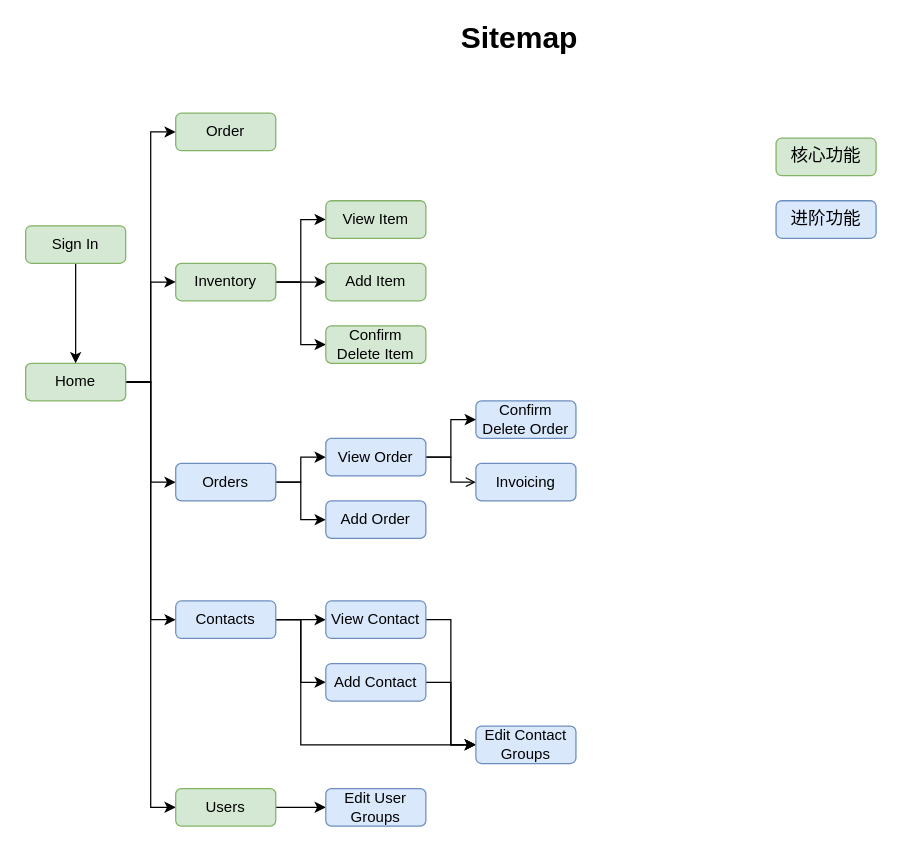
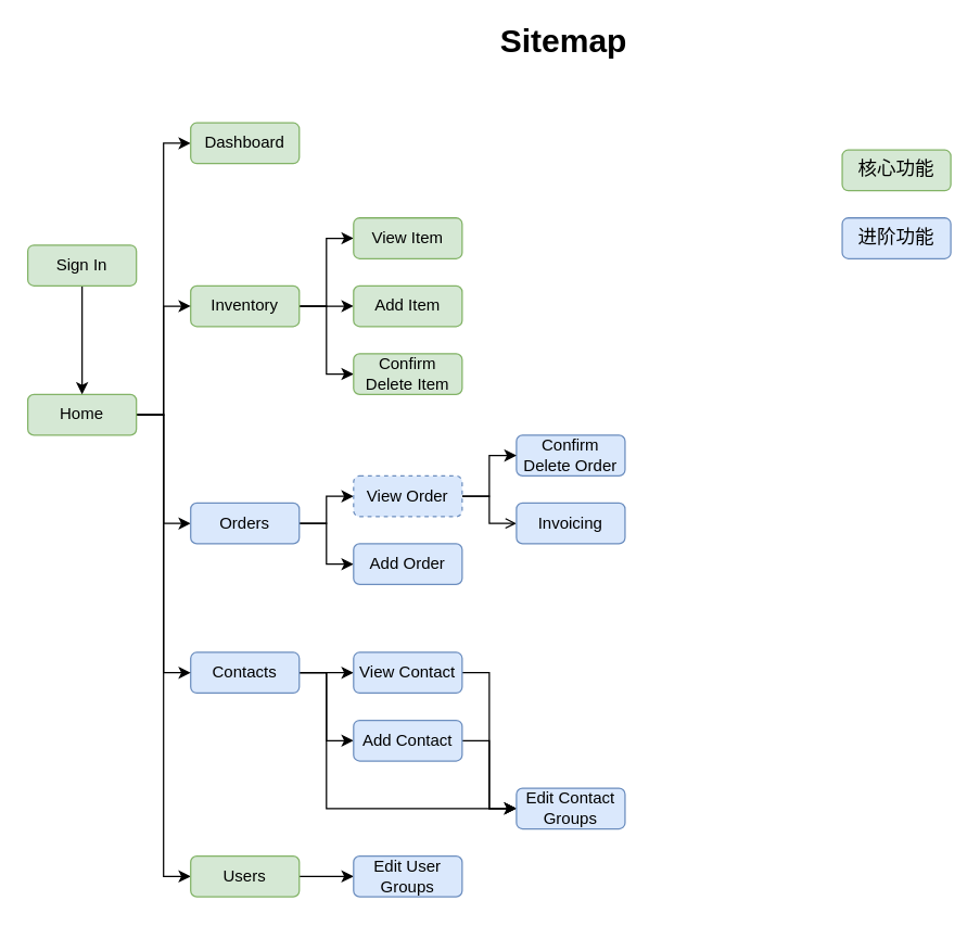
  <mxCell id="0" />
  <mxCell id="1" parent="0" />
  <mxCell id="2" value="&lt;h1&gt;Sitemap&lt;/h1&gt;" style="text;html=1;strokeColor=none;fillColor=none;align=center;verticalAlign=middle;whiteSpace=wrap;rounded=0;" parent="1" vertex="1"><mxGeometry x="330" y="20" width="170" height="20" as="geometry" /></mxCell>
  <mxCell id="3" style="edgeStyle=orthogonalEdgeStyle;rounded=0;orthogonalLoop=1;jettySize=auto;html=1;exitX=1;exitY=0.5;exitDx=0;exitDy=0;entryX=0;entryY=0.5;entryDx=0;entryDy=0;" parent="1" source="6" target="13" edge="1"><mxGeometry relative="1" as="geometry"><Array as="points"><mxPoint x="250" y="225" /><mxPoint x="250" y="225" /></Array></mxGeometry></mxCell>
  <mxCell id="4" style="edgeStyle=orthogonalEdgeStyle;rounded=0;orthogonalLoop=1;jettySize=auto;html=1;exitX=1;exitY=0.5;exitDx=0;exitDy=0;entryX=0;entryY=0.5;entryDx=0;entryDy=0;" parent="1" source="6" target="8" edge="1"><mxGeometry relative="1" as="geometry" /></mxCell>
  <mxCell id="5" style="edgeStyle=orthogonalEdgeStyle;rounded=0;orthogonalLoop=1;jettySize=auto;html=1;exitX=1;exitY=0.5;exitDx=0;exitDy=0;entryX=0;entryY=0.5;entryDx=0;entryDy=0;" parent="1" source="6" target="7" edge="1"><mxGeometry relative="1" as="geometry" /></mxCell>
  <mxCell id="6" value="Inventory" style="rounded=1;whiteSpace=wrap;html=1;fillColor=#d5e8d4;strokeColor=#82b366;" parent="1" vertex="1"><mxGeometry x="140" y="210" width="80" height="30" as="geometry" /></mxCell>
  <mxCell id="7" value="View Item" style="rounded=1;whiteSpace=wrap;html=1;fillColor=#d5e8d4;strokeColor=#82b366;" parent="1" vertex="1"><mxGeometry x="260" y="160" width="80" height="30" as="geometry" /></mxCell>
  <mxCell id="8" value="Confirm Delete Item" style="rounded=1;whiteSpace=wrap;html=1;fillColor=#d5e8d4;strokeColor=#82b366;" parent="1" vertex="1"><mxGeometry x="260" y="260" width="80" height="30" as="geometry" /></mxCell>
  <mxCell id="9" style="edgeStyle=orthogonalEdgeStyle;rounded=0;orthogonalLoop=1;jettySize=auto;html=1;exitX=1;exitY=0.5;exitDx=0;exitDy=0;entryX=0;entryY=0.5;entryDx=0;entryDy=0;" parent="1" source="12" target="21" edge="1"><mxGeometry relative="1" as="geometry" /></mxCell>
  <mxCell id="10" style="edgeStyle=orthogonalEdgeStyle;rounded=0;orthogonalLoop=1;jettySize=auto;html=1;exitX=1;exitY=0.5;exitDx=0;exitDy=0;entryX=0;entryY=0.5;entryDx=0;entryDy=0;" parent="1" source="12" target="37" edge="1"><mxGeometry relative="1" as="geometry" /></mxCell>
  <mxCell id="11" style="edgeStyle=orthogonalEdgeStyle;rounded=0;orthogonalLoop=1;jettySize=auto;html=1;exitX=1;exitY=0.5;exitDx=0;exitDy=0;entryX=0;entryY=0.5;entryDx=0;entryDy=0;" parent="1" source="12" target="38" edge="1"><mxGeometry relative="1" as="geometry"><Array as="points"><mxPoint x="240" y="495" /><mxPoint x="240" y="595" /></Array></mxGeometry></mxCell>
  <mxCell id="12" value="Contacts" style="rounded=1;whiteSpace=wrap;html=1;fillColor=#dae8fc;strokeColor=#6c8ebf;" parent="1" vertex="1"><mxGeometry x="140" y="480" width="80" height="30" as="geometry" /></mxCell>
  <mxCell id="13" value="Add Item" style="rounded=1;whiteSpace=wrap;html=1;fillColor=#d5e8d4;strokeColor=#82b366;" parent="1" vertex="1"><mxGeometry x="260" y="210" width="80" height="30" as="geometry" /></mxCell>
  <mxCell id="14" style="edgeStyle=orthogonalEdgeStyle;rounded=0;orthogonalLoop=1;jettySize=auto;html=1;exitX=1;exitY=0.5;exitDx=0;exitDy=0;entryX=0;entryY=0.5;entryDx=0;entryDy=0;" parent="1" source="19" target="6" edge="1"><mxGeometry relative="1" as="geometry" /></mxCell>
  <mxCell id="15" style="edgeStyle=orthogonalEdgeStyle;rounded=0;orthogonalLoop=1;jettySize=auto;html=1;exitX=1;exitY=0.5;exitDx=0;exitDy=0;entryX=0;entryY=0.5;entryDx=0;entryDy=0;" parent="1" source="19" target="28" edge="1"><mxGeometry relative="1" as="geometry" /></mxCell>
  <mxCell id="16" style="edgeStyle=orthogonalEdgeStyle;rounded=0;orthogonalLoop=1;jettySize=auto;html=1;exitX=1;exitY=0.5;exitDx=0;exitDy=0;entryX=0;entryY=0.5;entryDx=0;entryDy=0;" parent="1" source="19" target="12" edge="1"><mxGeometry relative="1" as="geometry" /></mxCell>
  <mxCell id="17" style="edgeStyle=orthogonalEdgeStyle;rounded=0;orthogonalLoop=1;jettySize=auto;html=1;exitX=1;exitY=0.5;exitDx=0;exitDy=0;entryX=0;entryY=0.5;entryDx=0;entryDy=0;" parent="1" source="19" target="23" edge="1"><mxGeometry relative="1" as="geometry" /></mxCell>
  <mxCell id="18" style="edgeStyle=orthogonalEdgeStyle;rounded=0;orthogonalLoop=1;jettySize=auto;html=1;exitX=1;exitY=0.5;exitDx=0;exitDy=0;entryX=0;entryY=0.5;entryDx=0;entryDy=0;" parent="1" source="19" target="35" edge="1"><mxGeometry relative="1" as="geometry" /></mxCell>
  <mxCell id="19" value="Home" style="rounded=1;whiteSpace=wrap;html=1;fillColor=#d5e8d4;strokeColor=#82b366;" parent="1" vertex="1"><mxGeometry x="20" y="290" width="80" height="30" as="geometry" /></mxCell>
  <mxCell id="20" style="edgeStyle=orthogonalEdgeStyle;rounded=0;orthogonalLoop=1;jettySize=auto;html=1;exitX=1;exitY=0.5;exitDx=0;exitDy=0;entryX=0;entryY=0.5;entryDx=0;entryDy=0;" parent="1" source="21" target="38" edge="1"><mxGeometry relative="1" as="geometry" /></mxCell>
  <mxCell id="21" value="View Contact" style="rounded=1;whiteSpace=wrap;html=1;fillColor=#dae8fc;strokeColor=#6c8ebf;" parent="1" vertex="1"><mxGeometry x="260" y="480" width="80" height="30" as="geometry" /></mxCell>
  <mxCell id="22" style="edgeStyle=orthogonalEdgeStyle;rounded=0;orthogonalLoop=1;jettySize=auto;html=1;exitX=1;exitY=0.5;exitDx=0;exitDy=0;entryX=0;entryY=0.5;entryDx=0;entryDy=0;fontFamily=Lucida Console;fontSize=14;" edge="1" parent="1" source="23" target="39"><mxGeometry relative="1" as="geometry" /></mxCell>
  <mxCell id="23" value="Users" style="rounded=1;whiteSpace=wrap;html=1;fillColor=#d5e8d4;strokeColor=#82b366;" parent="1" vertex="1"><mxGeometry x="140" y="630" width="80" height="30" as="geometry" /></mxCell>
  <mxCell id="24" style="edgeStyle=orthogonalEdgeStyle;rounded=0;orthogonalLoop=1;jettySize=auto;html=1;exitX=0.5;exitY=1;exitDx=0;exitDy=0;entryX=0.5;entryY=0;entryDx=0;entryDy=0;" parent="1" source="25" target="19" edge="1"><mxGeometry relative="1" as="geometry" /></mxCell>
  <mxCell id="25" value="Sign In" style="rounded=1;whiteSpace=wrap;html=1;fillColor=#d5e8d4;strokeColor=#82b366;" parent="1" vertex="1"><mxGeometry x="20" y="180" width="80" height="30" as="geometry" /></mxCell>
  <mxCell id="26" style="edgeStyle=orthogonalEdgeStyle;rounded=0;orthogonalLoop=1;jettySize=auto;html=1;exitX=1;exitY=0.5;exitDx=0;exitDy=0;entryX=0;entryY=0.5;entryDx=0;entryDy=0;" parent="1" source="28" target="33" edge="1"><mxGeometry relative="1" as="geometry" /></mxCell>
  <mxCell id="27" style="edgeStyle=orthogonalEdgeStyle;rounded=0;orthogonalLoop=1;jettySize=auto;html=1;exitX=1;exitY=0.5;exitDx=0;exitDy=0;entryX=0;entryY=0.5;entryDx=0;entryDy=0;" parent="1" source="28" target="30" edge="1"><mxGeometry relative="1" as="geometry" /></mxCell>
  <mxCell id="28" value="Orders" style="rounded=1;whiteSpace=wrap;html=1;fillColor=#dae8fc;strokeColor=#6c8ebf;" parent="1" vertex="1"><mxGeometry x="140" y="370" width="80" height="30" as="geometry" /></mxCell>
  <mxCell id="29" value="Confirm Delete Order" style="rounded=1;whiteSpace=wrap;html=1;fillColor=#dae8fc;strokeColor=#6c8ebf;" parent="1" vertex="1"><mxGeometry x="380" y="320" width="80" height="30" as="geometry" /></mxCell>
  <mxCell id="30" value="Add Order" style="rounded=1;whiteSpace=wrap;html=1;fillColor=#dae8fc;strokeColor=#6c8ebf;" parent="1" vertex="1"><mxGeometry x="260" y="400" width="80" height="30" as="geometry" /></mxCell>
  <mxCell id="31" style="edgeStyle=orthogonalEdgeStyle;rounded=0;orthogonalLoop=1;jettySize=auto;html=1;exitX=1;exitY=0.5;exitDx=0;exitDy=0;entryX=0;entryY=0.5;entryDx=0;entryDy=0;" parent="1" source="33" target="29" edge="1"><mxGeometry relative="1" as="geometry" /></mxCell>
  <mxCell id="32" style="edgeStyle=orthogonalEdgeStyle;rounded=0;orthogonalLoop=1;jettySize=auto;html=1;exitX=1;exitY=0.5;exitDx=0;exitDy=0;entryX=0;entryY=0.5;entryDx=0;entryDy=0;endArrow=open;" parent="1" source="33" target="34" edge="1"><mxGeometry relative="1" as="geometry" /></mxCell>
- <mxCell id="33" value="View Order" style="rounded=1;whiteSpace=wrap;html=1;fillColor=#dae8fc;strokeColor=#6c8ebf;" parent="1" vertex="1"><mxGeometry x="260" y="350" width="80" height="30" as="geometry" /></mxCell>
+ <mxCell id="33" value="View Order" style="rounded=1;whiteSpace=wrap;html=1;fillColor=#dae8fc;strokeColor=#6c8ebf;dashed=1;" parent="1" vertex="1"><mxGeometry x="260" y="350" width="80" height="30" as="geometry" /></mxCell>
  <mxCell id="34" value="Invoicing" style="rounded=1;whiteSpace=wrap;html=1;fillColor=#dae8fc;strokeColor=#6c8ebf;" parent="1" vertex="1"><mxGeometry x="380" y="370" width="80" height="30" as="geometry" /></mxCell>
- <mxCell id="35" value="Order" style="rounded=1;whiteSpace=wrap;html=1;fillColor=#d5e8d4;strokeColor=#82b366;" parent="1" vertex="1"><mxGeometry x="140" y="90" width="80" height="30" as="geometry" /></mxCell>
+ <mxCell id="35" value="Dashboard" style="rounded=1;whiteSpace=wrap;html=1;fillColor=#d5e8d4;strokeColor=#82b366;" parent="1" vertex="1"><mxGeometry x="140" y="90" width="80" height="30" as="geometry" /></mxCell>
  <mxCell id="36" style="edgeStyle=orthogonalEdgeStyle;rounded=0;orthogonalLoop=1;jettySize=auto;html=1;exitX=1;exitY=0.5;exitDx=0;exitDy=0;entryX=0;entryY=0.5;entryDx=0;entryDy=0;" parent="1" source="37" target="38" edge="1"><mxGeometry relative="1" as="geometry" /></mxCell>
  <mxCell id="37" value="Add&amp;nbsp;Contact" style="rounded=1;whiteSpace=wrap;html=1;fillColor=#dae8fc;strokeColor=#6c8ebf;" parent="1" vertex="1"><mxGeometry x="260" y="530" width="80" height="30" as="geometry" /></mxCell>
  <mxCell id="38" value="Edit Contact Groups" style="rounded=1;whiteSpace=wrap;html=1;fillColor=#dae8fc;strokeColor=#6c8ebf;" parent="1" vertex="1"><mxGeometry x="380" y="580" width="80" height="30" as="geometry" /></mxCell>
  <mxCell id="39" value="Edit User Groups" style="rounded=1;whiteSpace=wrap;html=1;fillColor=#dae8fc;strokeColor=#6c8ebf;" vertex="1" parent="1"><mxGeometry x="260" y="630" width="80" height="30" as="geometry" /></mxCell>
  <mxCell id="40" value="核心功能" style="rounded=1;whiteSpace=wrap;html=1;strokeColor=#82b366;fillColor=#d5e8d4;fontFamily=Lucida Console;fontSize=14;" vertex="1" parent="1"><mxGeometry x="620" y="110" width="80" height="30" as="geometry" /></mxCell>
  <mxCell id="41" value="进阶功能" style="rounded=1;whiteSpace=wrap;html=1;strokeColor=#6c8ebf;fillColor=#dae8fc;fontFamily=Lucida Console;fontSize=14;" vertex="1" parent="1"><mxGeometry x="620" y="160" width="80" height="30" as="geometry" /></mxCell>
